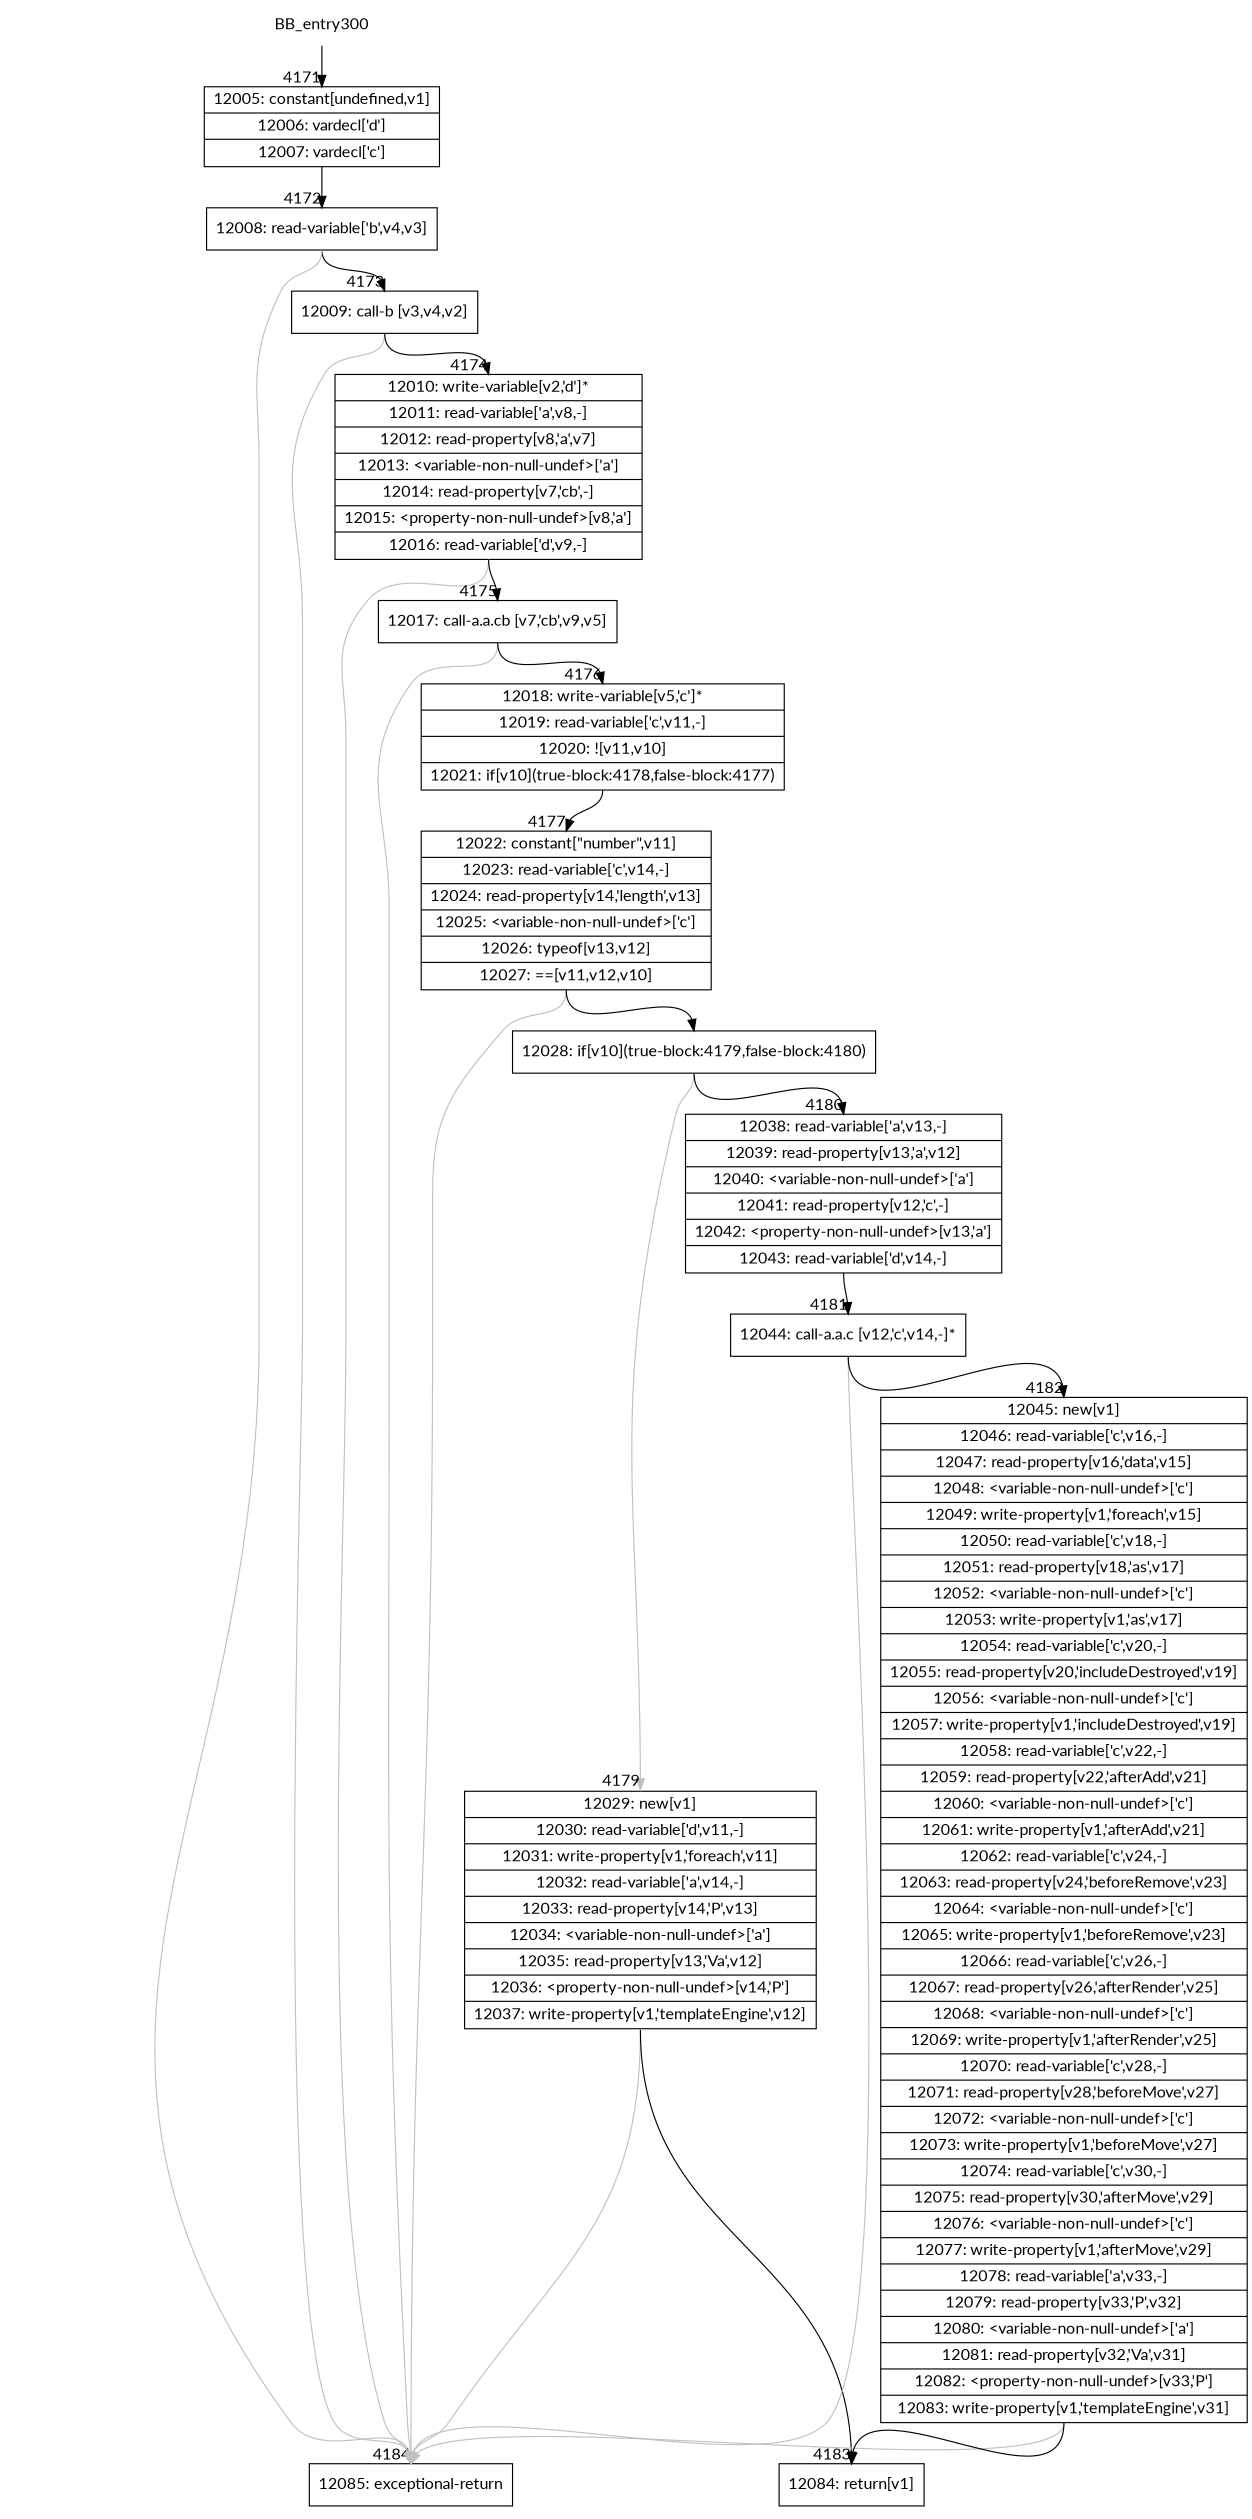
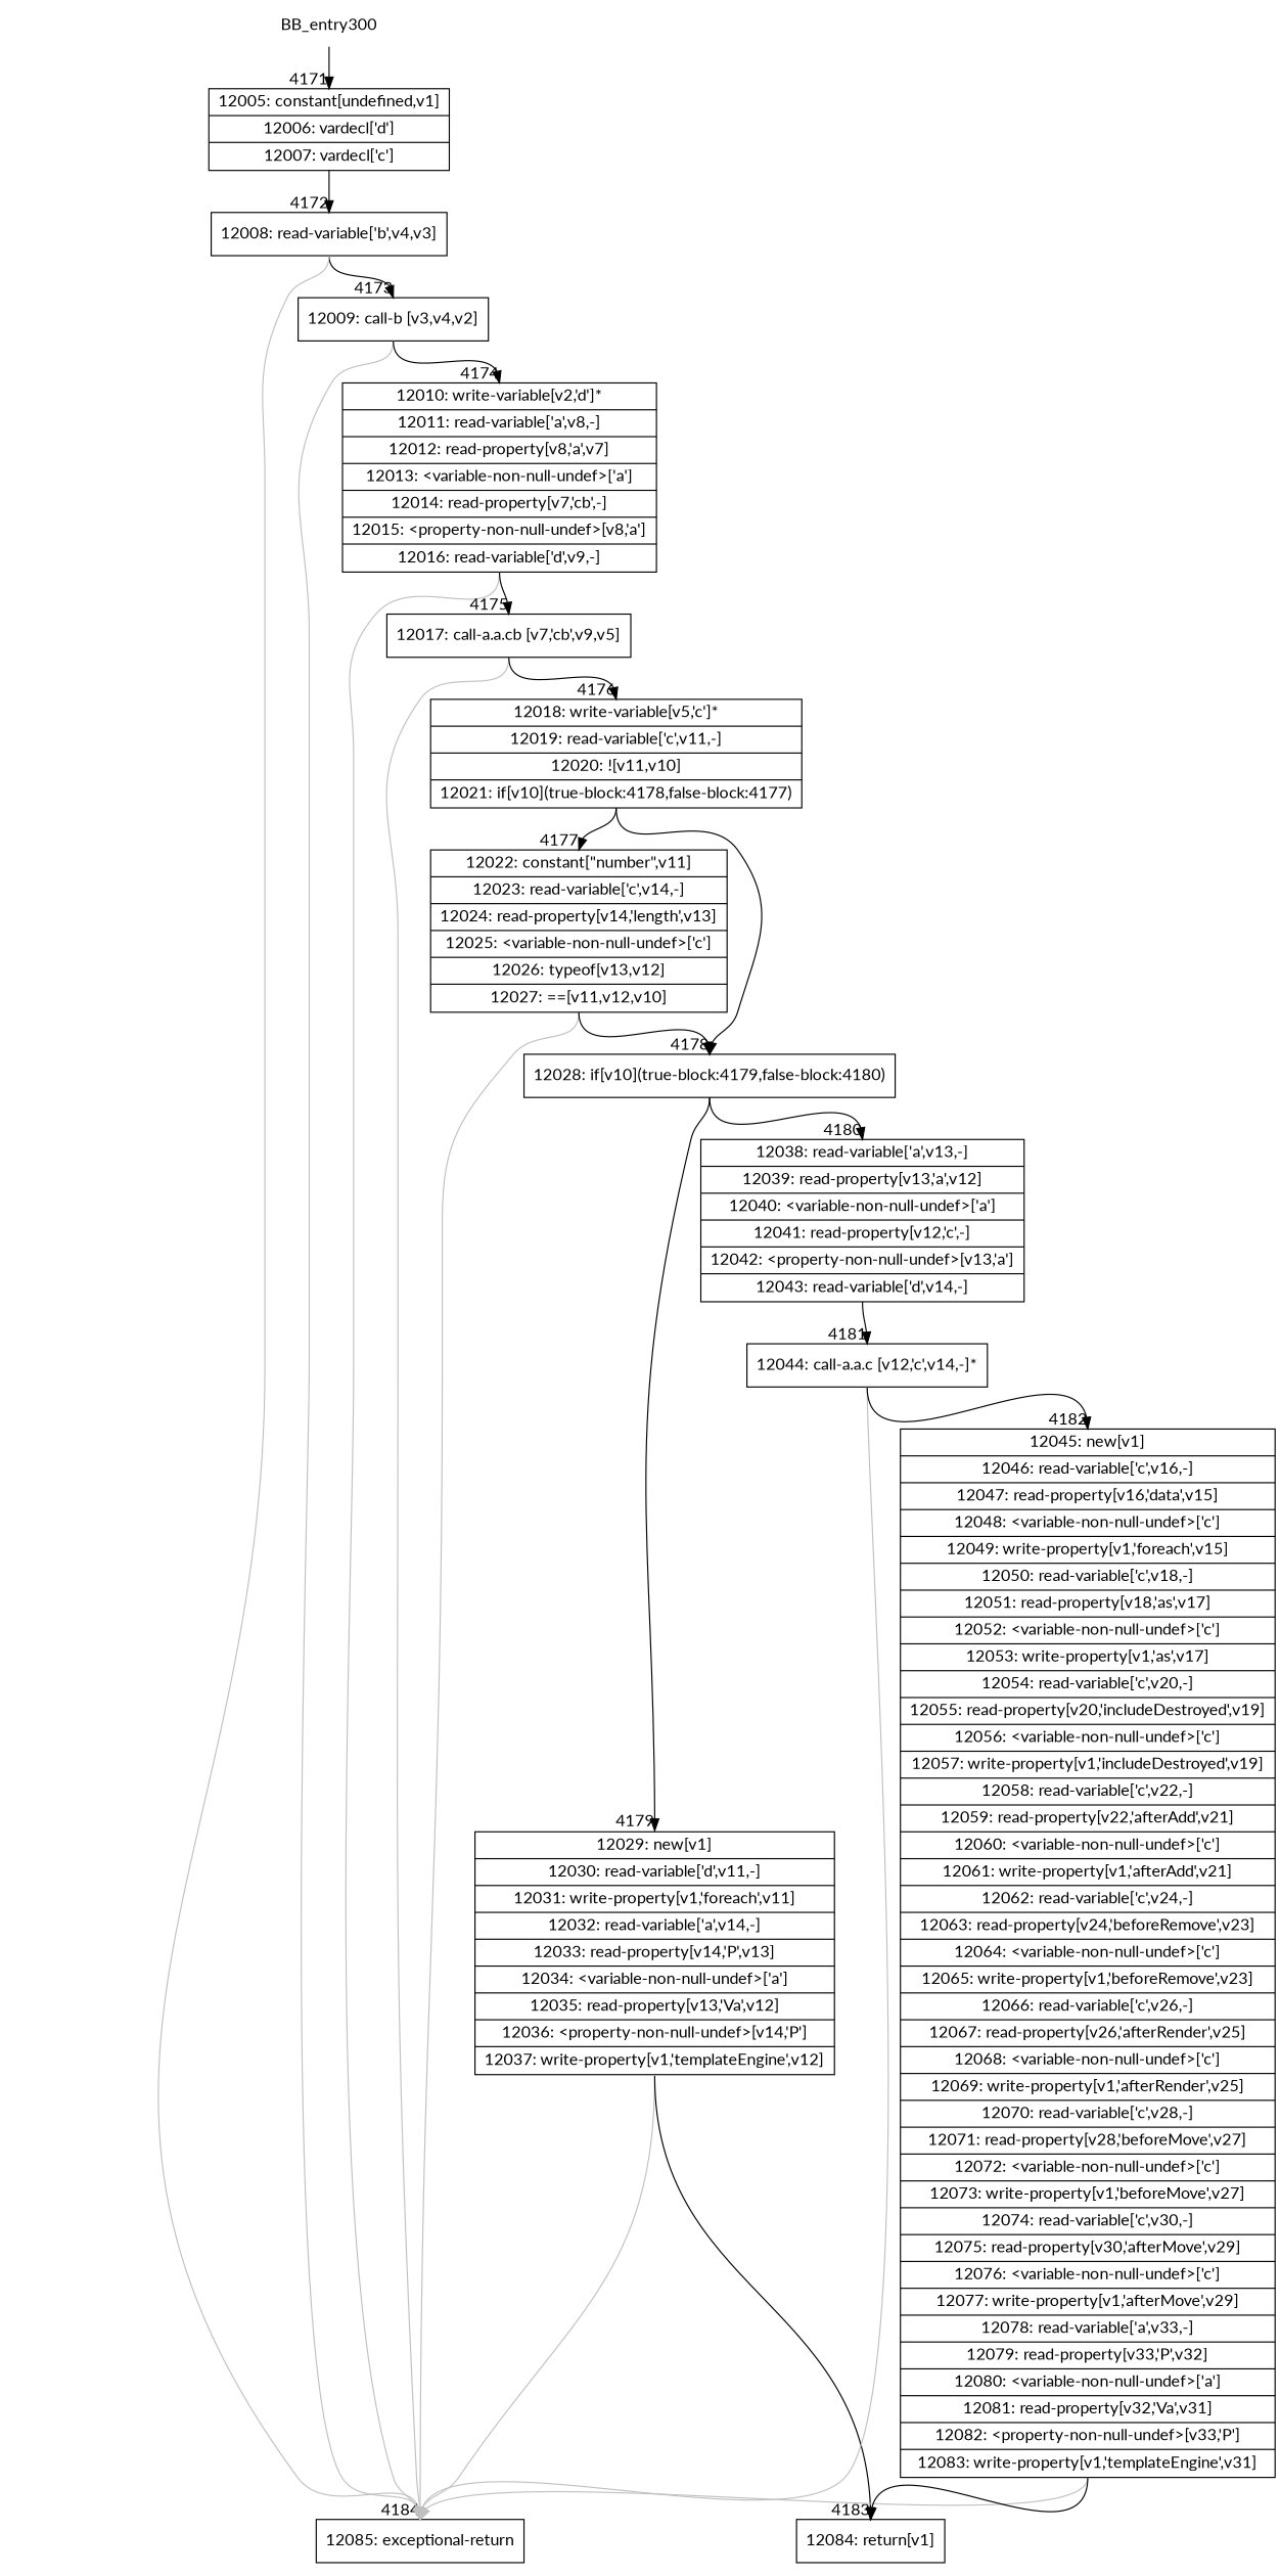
  digraph {
    fontname=Lato
    rankdir=TD
    node [fontname=Lato shape=record]
    edge [fontname=Lato headport=n tailport=s]
    n1 [label=BB_entry300 shape=none]
    n2 [label="{12005: constant[undefined,v1]|12006: vardecl['d']|12007: vardecl['c']}"]
    n3 [label="{12008: read-variable['b',v4,v3]}"]
    n4 [label="{12009: call-b [v3,v4,v2]}"]
    n5 [label="{12085: exceptional-return}"]
    n6 [label="{12010: write-variable[v2,'d']*|12011: read-variable['a',v8,-]|12012: read-property[v8,'a',v7]|12013: \<variable-non-null-undef\>['a']|12014: read-property[v7,'cb',-]|12015: \<property-non-null-undef\>[v8,'a']|12016: read-variable['d',v9,-]}"]
    n7 [label="{12017: call-a.a.cb [v7,'cb',v9,v5]}"]
    n8 [label="{12018: write-variable[v5,'c']*|12019: read-variable['c',v11,-]|12020: ![v11,v10]|12021: if[v10](true-block:4178,false-block:4177)}"]
    n9 [label="{12028: if[v10](true-block:4179,false-block:4180)}"]
    n10 [label="{12022: constant[\"number\",v11]|12023: read-variable['c',v14,-]|12024: read-property[v14,'length',v13]|12025: \<variable-non-null-undef\>['c']|12026: typeof[v13,v12]|12027: ==[v11,v12,v10]}"]
    n11 [label="{12029: new[v1]|12030: read-variable['d',v11,-]|12031: write-property[v1,'foreach',v11]|12032: read-variable['a',v14,-]|12033: read-property[v14,'P',v13]|12034: \<variable-non-null-undef\>['a']|12035: read-property[v13,'Va',v12]|12036: \<property-non-null-undef\>[v14,'P']|12037: write-property[v1,'templateEngine',v12]}"]
    n12 [label="{12038: read-variable['a',v13,-]|12039: read-property[v13,'a',v12]|12040: \<variable-non-null-undef\>['a']|12041: read-property[v12,'c',-]|12042: \<property-non-null-undef\>[v13,'a']|12043: read-variable['d',v14,-]}"]
    n13 [label="{12084: return[v1]}"]
    n14 [label="{12044: call-a.a.c [v12,'c',v14,-]*}"]
    n15 [label="{12045: new[v1]|12046: read-variable['c',v16,-]|12047: read-property[v16,'data',v15]|12048: \<variable-non-null-undef\>['c']|12049: write-property[v1,'foreach',v15]|12050: read-variable['c',v18,-]|12051: read-property[v18,'as',v17]|12052: \<variable-non-null-undef\>['c']|12053: write-property[v1,'as',v17]|12054: read-variable['c',v20,-]|12055: read-property[v20,'includeDestroyed',v19]|12056: \<variable-non-null-undef\>['c']|12057: write-property[v1,'includeDestroyed',v19]|12058: read-variable['c',v22,-]|12059: read-property[v22,'afterAdd',v21]|12060: \<variable-non-null-undef\>['c']|12061: write-property[v1,'afterAdd',v21]|12062: read-variable['c',v24,-]|12063: read-property[v24,'beforeRemove',v23]|12064: \<variable-non-null-undef\>['c']|12065: write-property[v1,'beforeRemove',v23]|12066: read-variable['c',v26,-]|12067: read-property[v26,'afterRender',v25]|12068: \<variable-non-null-undef\>['c']|12069: write-property[v1,'afterRender',v25]|12070: read-variable['c',v28,-]|12071: read-property[v28,'beforeMove',v27]|12072: \<variable-non-null-undef\>['c']|12073: write-property[v1,'beforeMove',v27]|12074: read-variable['c',v30,-]|12075: read-property[v30,'afterMove',v29]|12076: \<variable-non-null-undef\>['c']|12077: write-property[v1,'afterMove',v29]|12078: read-variable['a',v33,-]|12079: read-property[v33,'P',v32]|12080: \<variable-non-null-undef\>['a']|12081: read-property[v32,'Va',v31]|12082: \<property-non-null-undef\>[v33,'P']|12083: write-property[v1,'templateEngine',v31]}"]
    n1 -> n2 [headlabel="    4171"]
    n2 -> n3 [headlabel="      4172"]
    n3 -> n4 [headlabel="      4173"]
    n3 -> n5 [color=gray headlabel="      4184"]
    n4 -> n5 [color=gray]
    n4 -> n6 [headlabel="      4174"]
    n6 -> n5 [color=gray]
    n6 -> n7 [headlabel="      4175"]
    n7 -> n5 [color=gray]
    n7 -> n8 [headlabel="      4176"]
+   n8 -> n9 [headlabel="      4178"]
    n8 -> n10 [headlabel="      4177"]
-   n9 -> n11 [headlabel="      4179" color=gray]
+   n9 -> n11 [headlabel="      4179"]
    n9 -> n12 [headlabel="      4180"]
    n10 -> n5 [color=gray]
    n10 -> n9
    n11 -> n5 [color=gray]
    n11 -> n13 [headlabel="      4183"]
    n12 -> n14 [headlabel="      4181"]
    n14 -> n5 [color=gray]
    n14 -> n15 [headlabel="      4182"]
    n15 -> n5 [color=gray]
    n15 -> n13
  }
